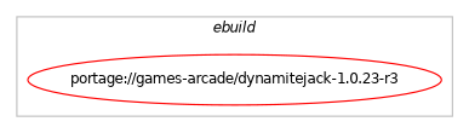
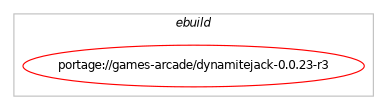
  digraph {
    compound=true
    concentrate=true
    fontname=Helvetica
    fontsize=10
    newrank=true
    rankdir=LR
    ranksep=1.5
-   n1 [color=red fontname=Helvetica fontsize=10 label="portage://games-arcade/dynamitejack-1.0.23-r3" width=4]
+   n1 [color=red fontname=Helvetica fontsize=10 label="portage://games-arcade/dynamitejack-0.0.23-r3" width=4]
    subgraph cluster_1 {
      color=gray
      label=<<i>ebuild</i>>
      n1
    }
    subgraph cluster_2 {
      color=gray
      label=<<i>dependencies</i>>
      subgraph cluster_3 {
        color=gray
        fillcolor="#eeeeee"
        label=<<i>compile</i>>
        style=filled
      }
      subgraph cluster_4 {
        color=gray
        fillcolor="#eeeeee"
        label=<<i>compile and run</i>>
        style=filled
      }
      subgraph cluster_5 {
        color=gray
        fillcolor="#eeeeee"
        label=<<i>run</i>>
        style=filled
      }
    }
    subgraph cluster_6 {
      color=gray
      label=<<i>candidates</i>>
      rank=same
    }
  }
